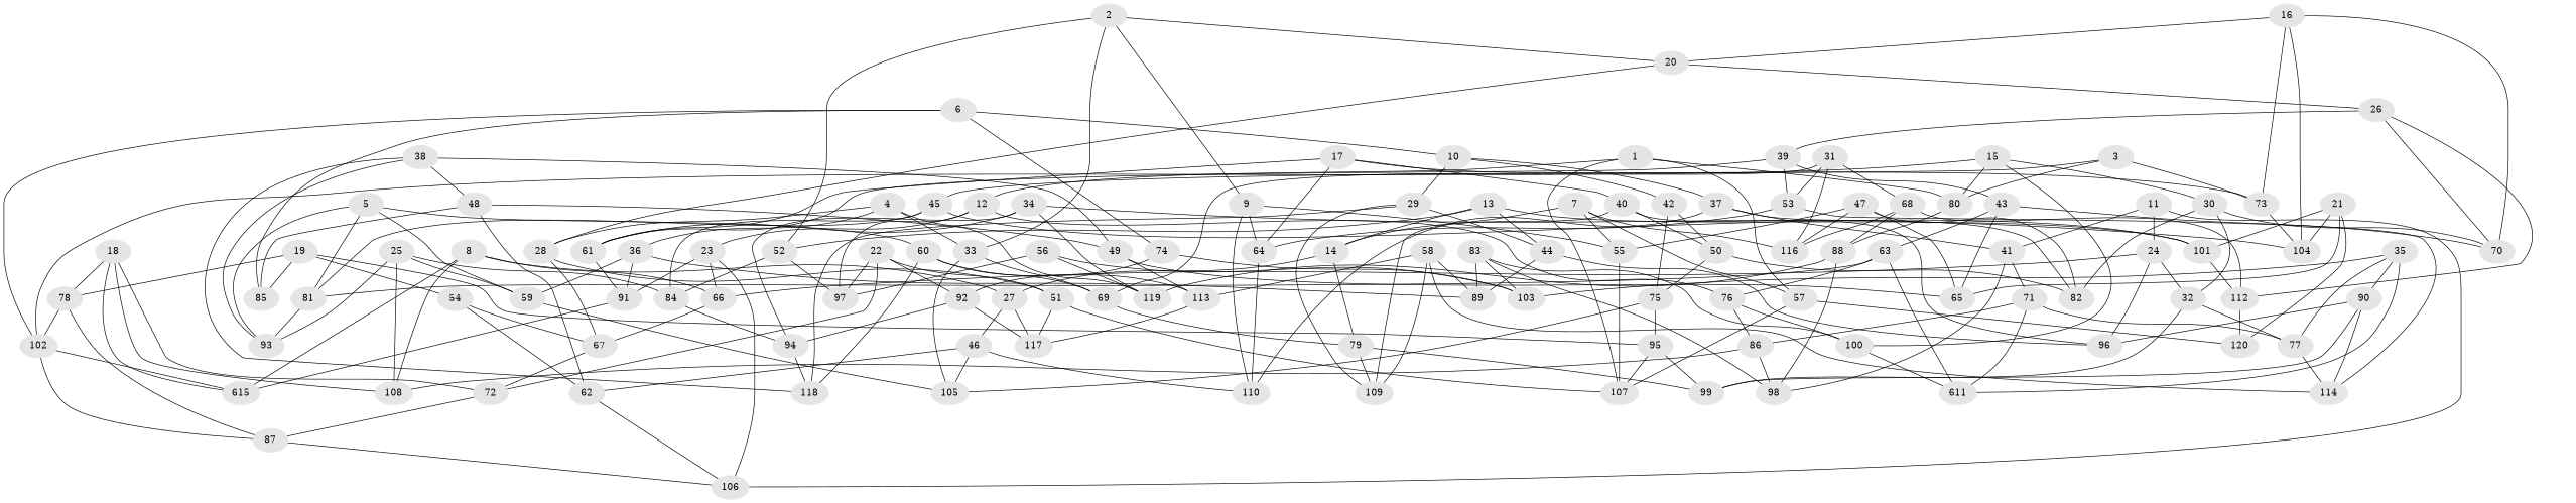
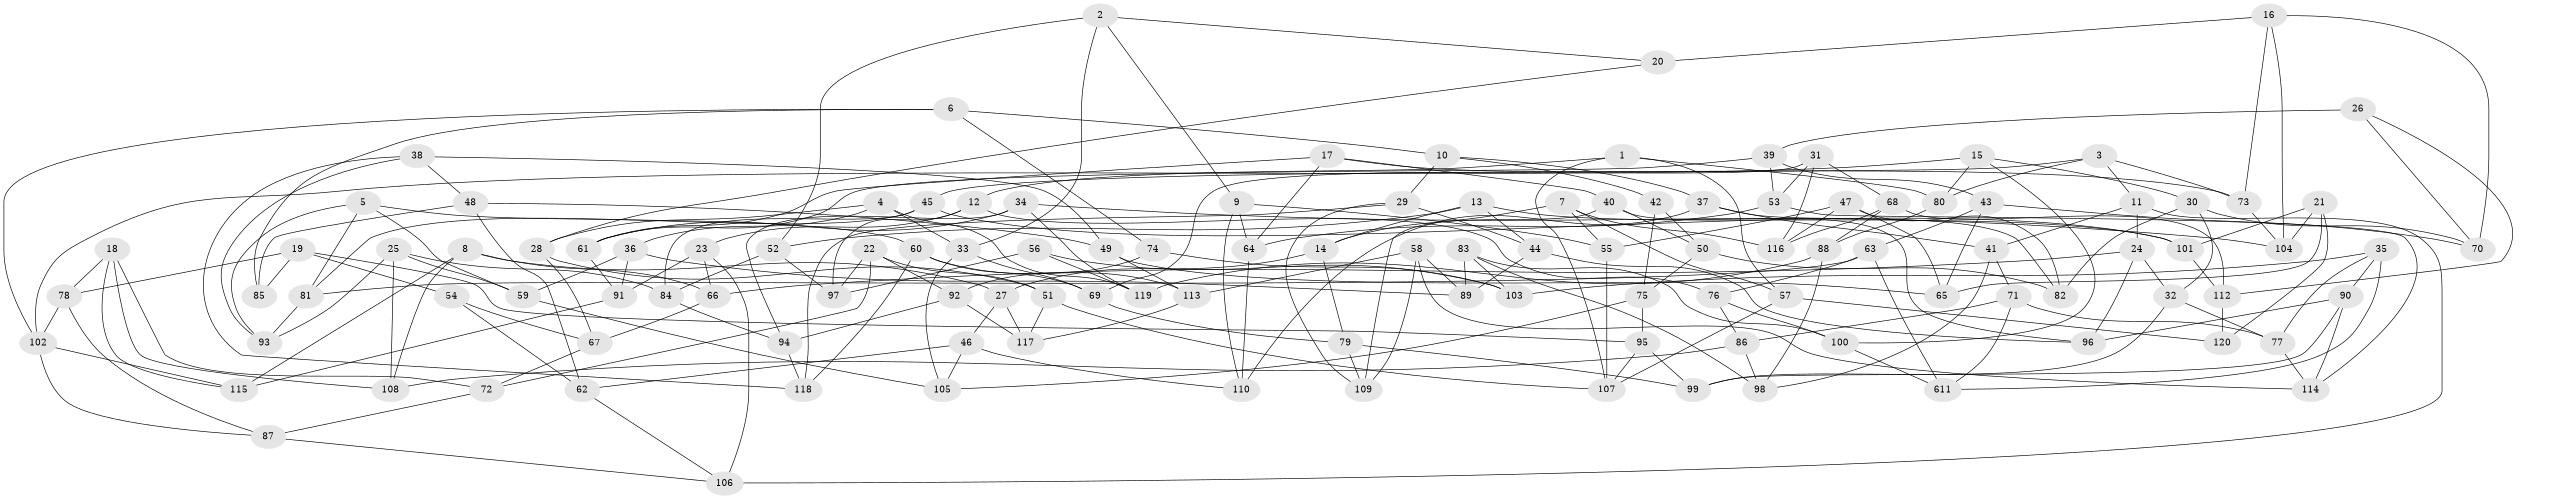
  graph {
    fontname="DejaVu Serif"
    node [color=gray90 fontname="DejaVu Serif" style=filled]
    edge [fontname="DejaVu Serif"]
    1
    12
    57
    80
    107
    23
    76
    97
    120
    88
    2
    9
    20
    33
    52
    55
    64
    110
    28
    26
    69
    105
    84
    3
    11
    45
    73
    24
    41
    106
    81
    101
    104
    4
    36
    119
    51
    67
    59
    91
    89
    5
    60
    93
    118
    113
    6
    10
    74
    85
    102
    29
    37
    42
    92
    103
-   115 [label=615]
+   115
    87
    7
    14
    116
    27
    79
    8
    66
    108
    46
    117
    44
    109
    82
    50
    75
    32
    96
    71
    98
    100
    86
    13
    112
    99
    15
    30
    70
    n86 [label=611]
    16
    17
    40
    61
    18
    72
    78
    19
    54
    95
    62
    39
    21
    65
    22
    94
    77
    25
    53
    43
    31
    68
    114
    34
    35
    90
    38
    48
    49
    63
    47
    56
    58
    83
    1 -- 12
    1 -- 57
    1 -- 80
    1 -- 107
    12 -- 23
    12 -- 76
    12 -- 97
    57 -- 107
    57 -- 120
    80 -- 88
    23 -- 106
    23 -- 91
    23 -- 66
    76 -- 100
    76 -- 86
    88 -- 119
    88 -- 98
    2 -- 9
    2 -- 20
    2 -- 33
    2 -- 52
    9 -- 55
    9 -- 64
    9 -- 110
    20 -- 28
-   20 -- 26
    33 -- 69
    33 -- 105
    52 -- 97
    52 -- 84
    55 -- 107
    64 -- 110
    28 -- 51
    28 -- 67
    26 -- 112
    26 -- 70
    26 -- 39
    69 -- 79
    84 -- 94
    3 -- 80
+   3 -- 11
    3 -- 45
    3 -- 73
    11 -- 24
    11 -- 41
    11 -- 106
    45 -- 84
    45 -- 81
    45 -- 101
    73 -- 104
    24 -- 66
    24 -- 32
    24 -- 96
    41 -- 71
    41 -- 98
    81 -- 93
    101 -- 112
    4 -- 33
    4 -- 28
    4 -- 36
    4 -- 119
    36 -- 59
    36 -- 91
    36 -- 89
    51 -- 107
    51 -- 117
    67 -- 72
    59 -- 105
    91 -- 115
    5 -- 81
    5 -- 59
    5 -- 60
    5 -- 93
    60 -- 69
    60 -- 118
    60 -- 113
    113 -- 117
    6 -- 10
    6 -- 74
    6 -- 85
    6 -- 102
    10 -- 29
    10 -- 37
    10 -- 42
    74 -- 92
    74 -- 103
    102 -- 115
    102 -- 87
    29 -- 118
    29 -- 44
    29 -- 109
    37 -- 110
    37 -- 41
    37 -- 82
    42 -- 50
    42 -- 75
    92 -- 117
    92 -- 94
    87 -- 106
    7 -- 57
    7 -- 55
    7 -- 14
    7 -- 116
    14 -- 27
    14 -- 79
    27 -- 46
    27 -- 117
    79 -- 109
    79 -- 99
    8 -- 115
    8 -- 27
    8 -- 66
    8 -- 108
    66 -- 67
    46 -- 110
    46 -- 105
    46 -- 62
    44 -- 89
    44 -- 96
    50 -- 82
    50 -- 75
    75 -- 105
    75 -- 95
    32 -- 99
    32 -- 77
    71 -- 86
    71 -- n86
    71 -- 77
    100 -- n86
    86 -- 108
    86 -- 98
    13 -- 52
    13 -- 101
    13 -- 14
    13 -- 44
    112 -- 120
    15 -- 80
    15 -- 102
    15 -- 100
    15 -- 30
    30 -- 82
    30 -- 32
    30 -- 70
    16 -- 20
    16 -- 73
    16 -- 104
    16 -- 70
    17 -- 64
    17 -- 73
    17 -- 40
    17 -- 61
    40 -- 109
    40 -- 50
    40 -- 96
    61 -- 91
    18 -- 115
    18 -- 108
    18 -- 72
    18 -- 78
    72 -- 87
    78 -- 102
    78 -- 87
    19 -- 85
    19 -- 78
    19 -- 54
    19 -- 95
    54 -- 67
    54 -- 62
    95 -- 107
    95 -- 99
    62 -- 106
    39 -- 61
    39 -- 53
    39 -- 43
    21 -- 120
    21 -- 101
    21 -- 104
    21 -- 65
    22 -- 97
    22 -- 51
    22 -- 92
    22 -- 72
    94 -- 118
    77 -- 114
    25 -- 84
    25 -- 59
    25 -- 93
    25 -- 108
    53 -- 64
    53 -- 114
    43 -- 70
    43 -- 65
    43 -- 63
    31 -- 69
    31 -- 116
    31 -- 53
    31 -- 68
    68 -- 88
    68 -- 116
    68 -- 112
    34 -- 104
    34 -- 119
    34 -- 61
    34 -- 94
    35 -- 103
    35 -- n86
    35 -- 77
    35 -- 90
    90 -- 96
    90 -- 99
    90 -- 114
    38 -- 93
    38 -- 118
    38 -- 48
    38 -- 49
    48 -- 85
    48 -- 62
    48 -- 49
    49 -- 113
    49 -- 65
    63 -- 76
    63 -- 81
    63 -- n86
    47 -- 55
    47 -- 116
    47 -- 82
    47 -- 65
    56 -- 97
    56 -- 119
    56 -- 103
    58 -- 89
    58 -- 113
    58 -- 109
    58 -- 114
    83 -- 89
    83 -- 103
    83 -- 98
    83 -- 100
  }
